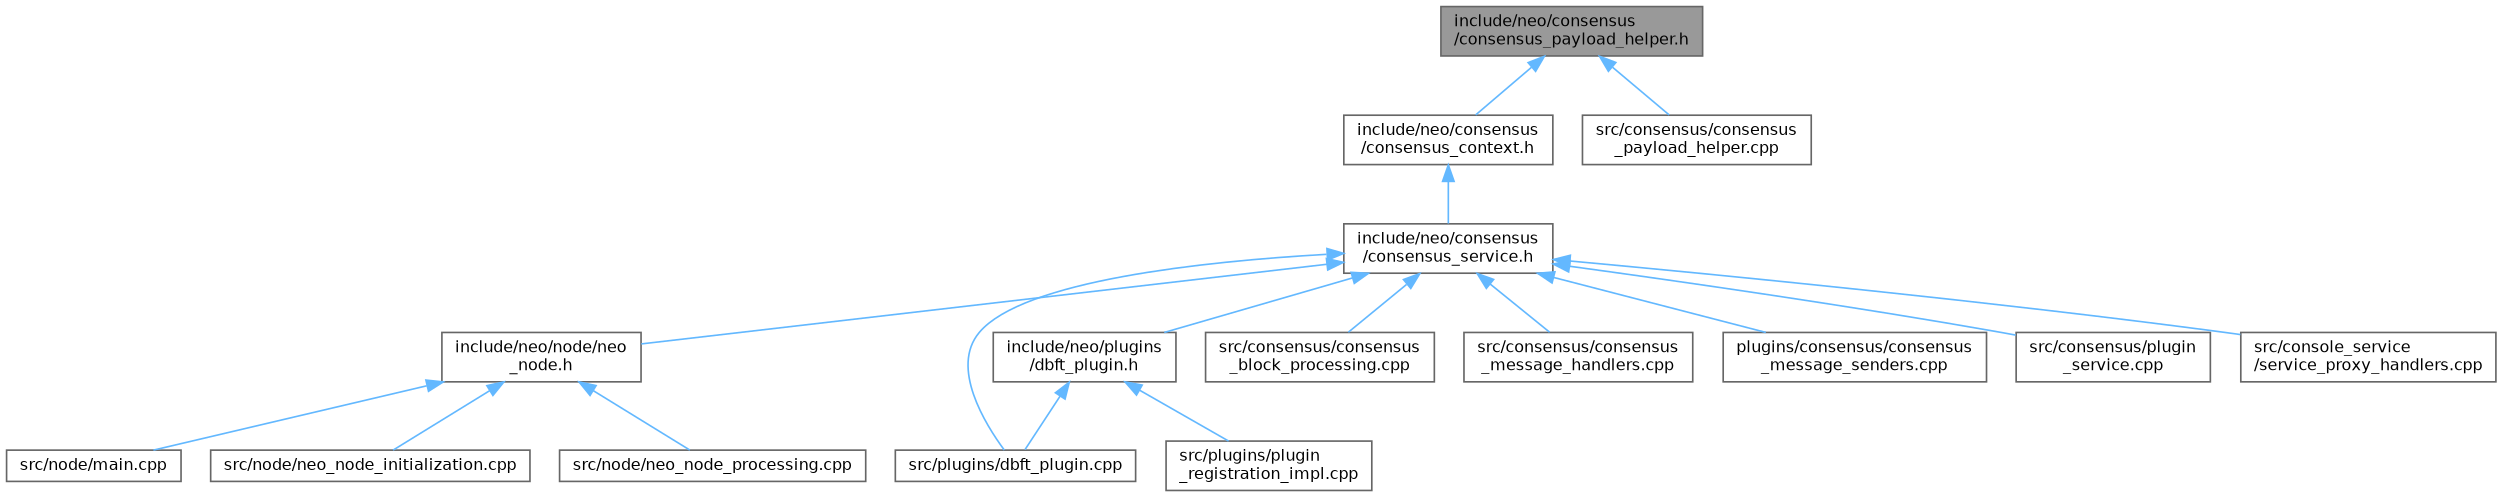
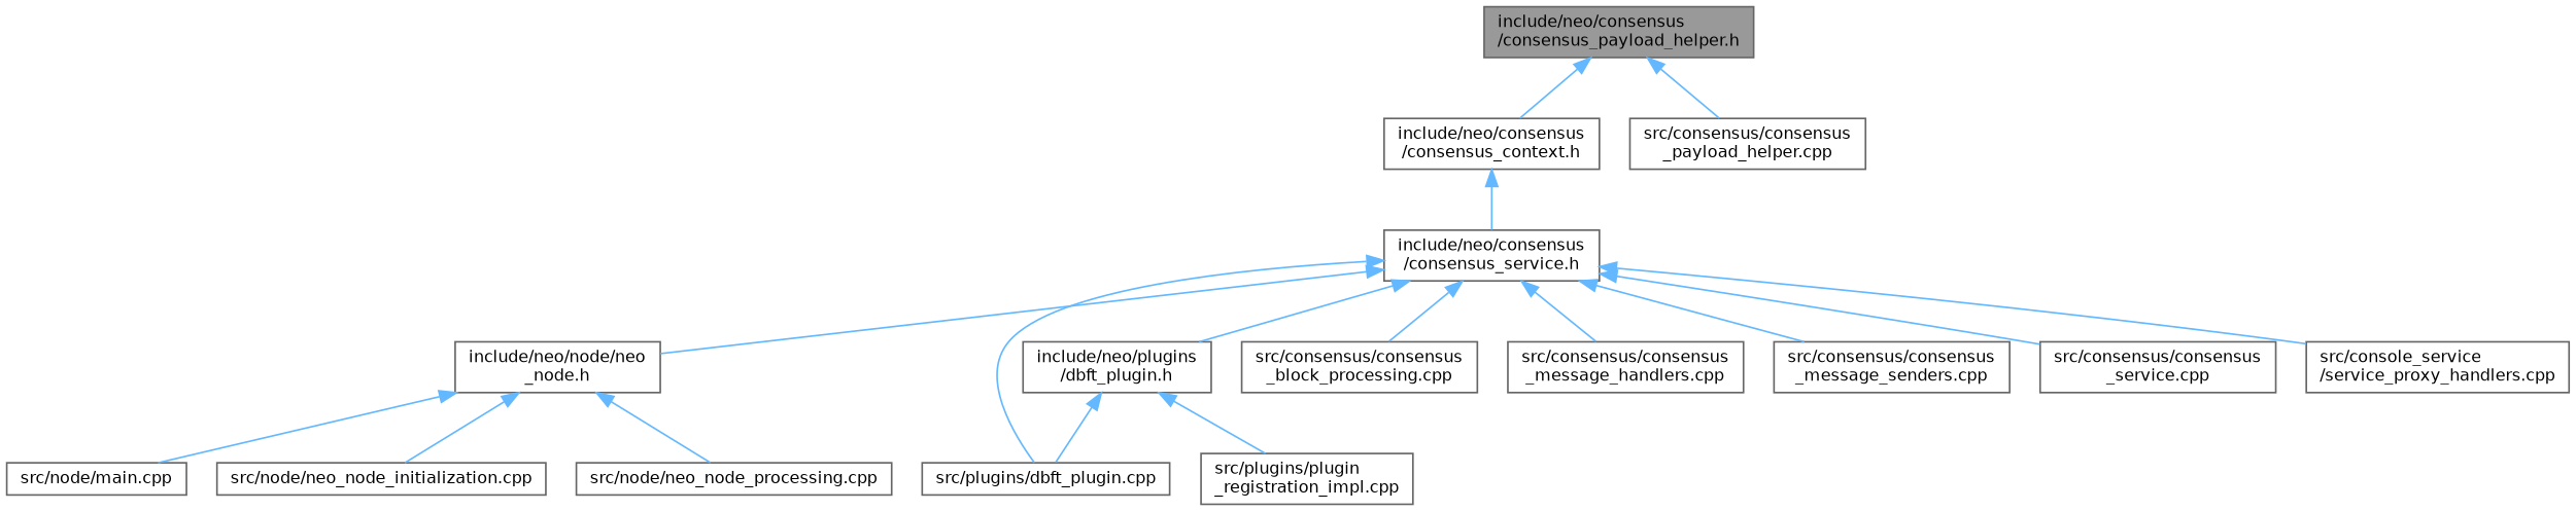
  digraph {
    node [color=grey40 fillcolor=white fontname=Helvetica fontsize=10 shape=box style=filled]
    edge [color=steelblue1 dir=back fontname=Helvetica fontsize=10 labelfontname=Helvetica labelfontsize=10 style=solid]
    n1 [color=gray40 fillcolor=grey60 fontcolor=black height=0.2 label="include/neo/consensus\l/consensus_payload_helper.h" width=0.4]
    n2 [height=0.2 label="include/neo/consensus\l/consensus_context.h" width=0.4]
    n3 [height=0.2 label="src/consensus/consensus\l_payload_helper.cpp" width=0.4]
    n4 [height=0.2 label="include/neo/consensus\l/consensus_service.h" width=0.4]
    n5 [height=0.2 label="include/neo/node/neo\l_node.h" width=0.4]
    n6 [height=0.2 label="include/neo/plugins\l/dbft_plugin.h" width=0.4]
    n7 [height=0.2 label="src/plugins/dbft_plugin.cpp" width=0.4]
    n8 [height=0.2 label="src/consensus/consensus\l_block_processing.cpp" width=0.4]
    n9 [height=0.2 label="src/consensus/consensus\l_message_handlers.cpp" width=0.4]
-   n10 [height=0.2 label="plugins/consensus/consensus\l_message_senders.cpp" width=0.4]
-   n11 [height=0.2 label="src/consensus/plugin\l_service.cpp" width=0.4]
+   n10 [height=0.2 label="src/consensus/consensus\l_message_senders.cpp" width=0.4]
+   n11 [height=0.2 label="src/consensus/consensus\l_service.cpp" width=0.4]
    n12 [height=0.2 label="src/console_service\l/service_proxy_handlers.cpp" width=0.4]
    n13 [height=0.2 label="src/node/main.cpp" width=0.4]
    n14 [height=0.2 label="src/node/neo_node_initialization.cpp" width=0.4]
    n15 [height=0.2 label="src/node/neo_node_processing.cpp" width=0.4]
    n16 [height=0.2 label="src/plugins/plugin\l_registration_impl.cpp" width=0.4]
    n1 -> n2
    n1 -> n3
    n2 -> n4
    n4 -> n5
    n4 -> n6
    n4 -> n7
    n4 -> n8
    n4 -> n9
    n4 -> n10
    n4 -> n11
    n4 -> n12
    n5 -> n13
    n5 -> n14
    n5 -> n15
    n6 -> n7
    n6 -> n16
  }
